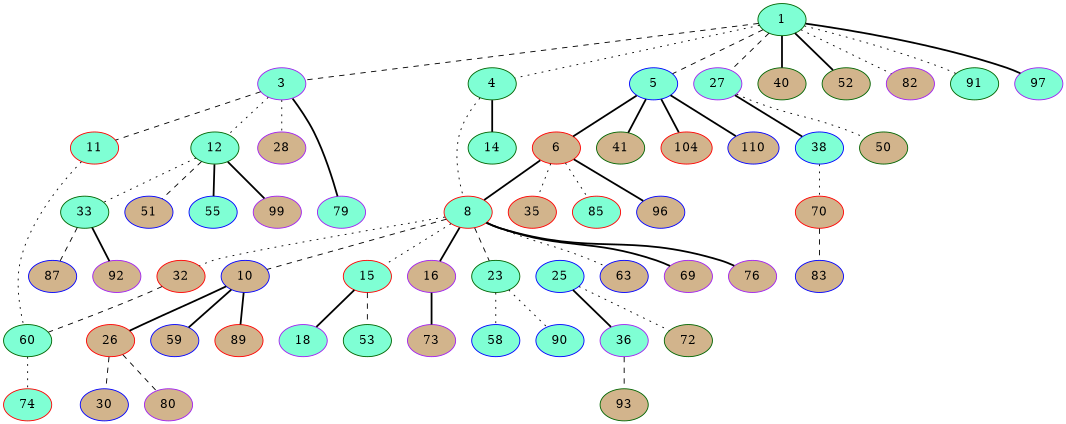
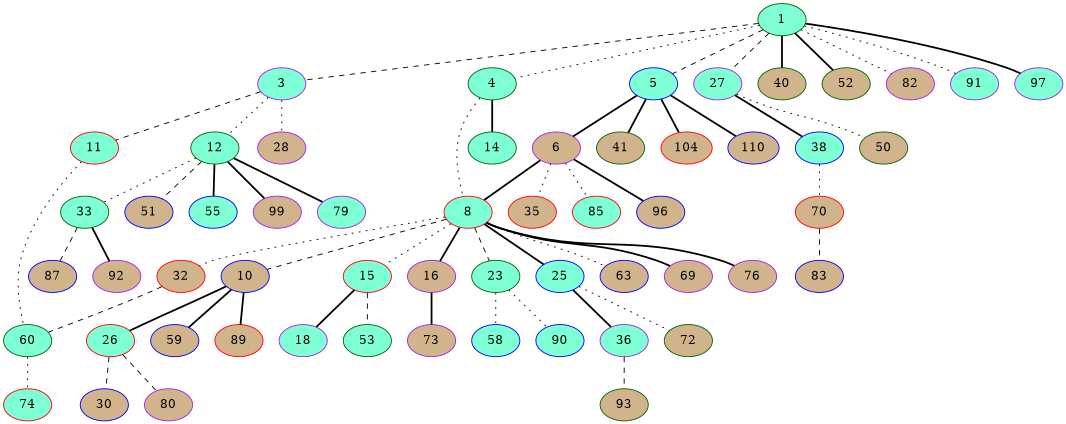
  graph {
    node [color=purple fillcolor=tan style=filled]
    edge [style=bold]
    1 [color=darkgreen fillcolor=aquamarine super="+2"]
    3 [fillcolor=aquamarine]
    4 [color=darkgreen fillcolor=aquamarine super="+9"]
    5 [color=blue fillcolor=aquamarine]
    27 [fillcolor=aquamarine super="+37"]
    40 [color=darkgreen super="+61"]
    52 [color=darkgreen]
    82
-   91 [color=darkgreen fillcolor=aquamarine]
+   91 [fillcolor=aquamarine]
    97 [fillcolor=aquamarine super="+112"]
    11 [color=red fillcolor=aquamarine]
    12 [color=darkgreen fillcolor=aquamarine]
    28
    8 [color=red fillcolor=aquamarine super="+17+13"]
    14 [color=darkgreen fillcolor=aquamarine super="+42"]
-   6 [color=red super="+7+19"]
+   6 [super="+7+19"]
    41 [color=darkgreen]
    104 [color=red]
    110 [color=blue]
    38 [color=blue fillcolor=aquamarine]
    50 [color=darkgreen]
    n22 [color=darkgreen fillcolor=aquamarine label=60]
    33 [color=darkgreen fillcolor=aquamarine super="+77"]
    51 [color=blue super="+57"]
    55 [color=blue fillcolor=aquamarine super="+100"]
    79 [fillcolor=aquamarine]
    99
    10 [color=blue super="+24+47"]
    15 [color=red fillcolor=aquamarine super="+39"]
    16
    23 [color=darkgreen fillcolor=aquamarine]
    25 [color=blue fillcolor=aquamarine]
    32 [color=red super="+98+48"]
    63 [color=blue super="+75"]
    69
    76
    35 [color=red super="+43"]
    85 [color=red fillcolor=aquamarine super="+95"]
    96 [color=blue]
-   26 [color=red super="+94"]
+   26 [color=red fillcolor=aquamarine super="+94"]
    59 [color=blue]
    89 [color=red]
    18 [fillcolor=aquamarine]
    53 [color=darkgreen fillcolor=aquamarine super="+113"]
    73
    58 [color=blue fillcolor=aquamarine]
    90 [color=blue fillcolor=aquamarine]
    36 [fillcolor=aquamarine super="+71"]
    72 [color=darkgreen super="+88"]
    30 [color=blue super="+56+34"]
    80
    74 [color=red fillcolor=aquamarine]
    87 [color=blue]
    92
    93 [color=darkgreen super="+101"]
    70 [color=red super="+78"]
    83 [color=blue]
    1 -- 3 [style=dashed]
    1 -- 4 [style=dotted]
    1 -- 5 [style=dashed]
    1 -- 27 [style=dashed]
    1 -- 40
    1 -- 52
    1 -- 82 [style=dotted]
    1 -- 91 [style=dotted]
    1 -- 97
    3 -- 11 [style=dashed]
    3 -- 12 [style=dotted]
    3 -- 28 [style=dotted]
    4 -- 8 [style=dotted]
    4 -- 14
    5 -- 6
    5 -- 41
    5 -- 104
    5 -- 110
    27 -- 38
    27 -- 50 [style=dotted]
    11 -- n22 [style=dotted]
    12 -- 33 [style=dotted]
    12 -- 51 [style=dashed]
    12 -- 55
-   3 -- 79
+   12 -- 79
    12 -- 99
    8 -- 10 [style=dashed]
    8 -- 15 [style=dotted]
    8 -- 16
    8 -- 23 [style=dashed]
+   8 -- 25
    8 -- 32 [style=dotted]
    8 -- 63 [style=dotted]
    8 -- 69
    8 -- 76
    6 -- 8
    6 -- 35 [style=dotted]
    6 -- 85 [style=dotted]
    6 -- 96
    38 -- 70 [style=dotted]
    n22 -- 74 [style=dotted]
    33 -- 87 [style=dashed]
    33 -- 92
    10 -- 26
    10 -- 59
    10 -- 89
    15 -- 18
    15 -- 53 [style=dashed]
    16 -- 73
    23 -- 58 [style=dotted]
    23 -- 90 [style=dotted]
    25 -- 36
    25 -- 72 [style=dotted]
    32 -- n22 [style=dashed]
    26 -- 30 [style=dashed]
    26 -- 80 [style=dashed]
    36 -- 93 [style=dashed]
    70 -- 83 [style=dashed]
  }
